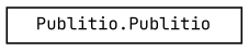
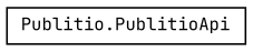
  digraph {
    rankdir=LR
    fontname="JetBrains Mono"
-   n1 [color=black fillcolor=white fontname="JetBrains Mono" fontsize=10 height=0.2 label="Publitio.Publitio" shape=record style=filled width=0.4]
+   n1 [color=black fillcolor=white fontname="JetBrains Mono" fontsize=10 height=0.2 label="Publitio.PublitioApi" shape=record style=filled width=0.4]
  }
